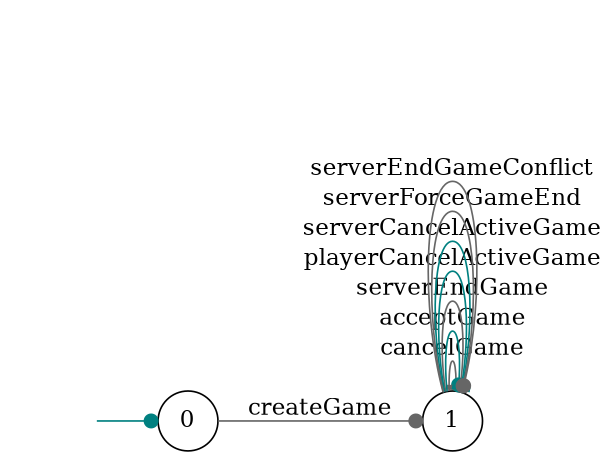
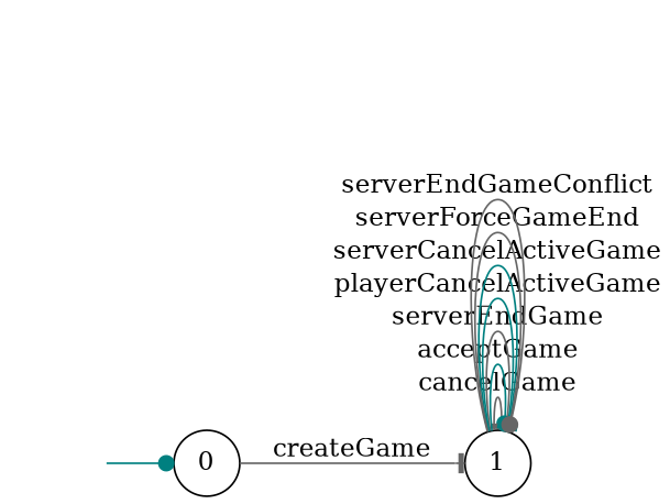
  digraph {
    rankdir=LR
    fontname="DejaVu Serif"
    node [shape=circle fontname="DejaVu Serif"]
    edge [color=gray40 arrowhead=dot fontname="DejaVu Serif"]
    "" [shape=plaintext]
    n2 [label=0]
    n3 [label=1]
    "" -> n2 [color=teal]
-   n2 -> n3 [label=createGame]
+   n2 -> n3 [label=createGame arrowhead=tee]
    n3 -> n3 [label=cancelGame arrowhead=tee]
    n3 -> n3 [label=acceptGame color=teal]
    n3 -> n3 [label=serverEndGame arrowhead=tee]
    n3 -> n3 [label=playerCancelActiveGame color=teal arrowhead=tee]
    n3 -> n3 [label=serverCancelActiveGame color=teal]
    n3 -> n3 [label=serverForceGameEnd]
    n3 -> n3 [label=serverEndGameConflict]
  }
